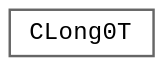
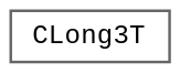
  digraph {
    rankdir=LR
    fontname="Liberation Mono"
-   n1 [color=grey40 fillcolor=white fontname="Liberation Mono" fontsize=10 height=0.2 label=CLong0T shape=box style=filled width=0.4]
+   n1 [color=grey40 fillcolor=white fontname="Liberation Mono" fontsize=10 height=0.2 label=CLong3T shape=box style=filled width=0.4]
  }
